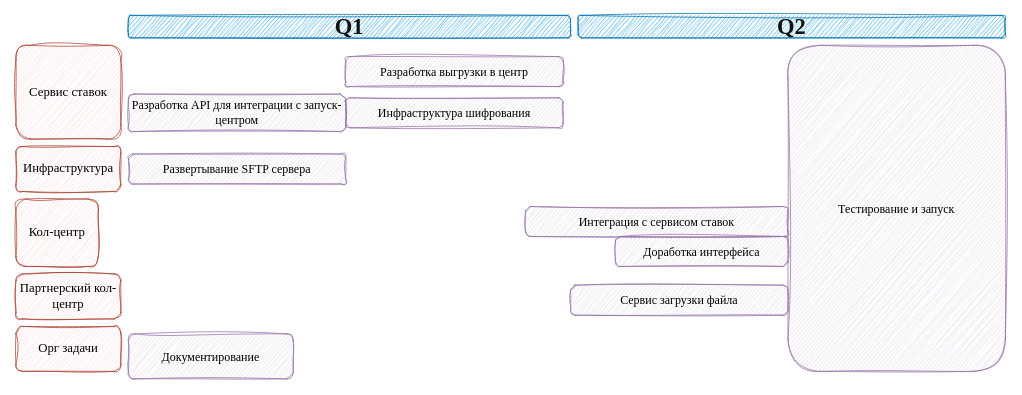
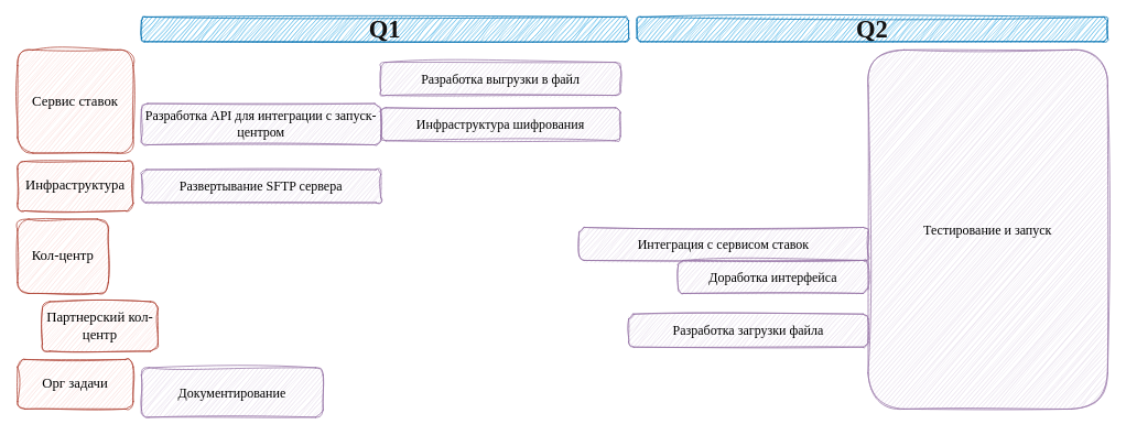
  <mxCell id="0" />
  <mxCell id="1" parent="0" />
  <mxCell id="2" value="&lt;font style=&quot;font-size: 17px;&quot;&gt;Сервис ставок&lt;/font&gt;" style="rounded=1;whiteSpace=wrap;html=1;sketch=1;hachureGap=4;jiggle=2;curveFitting=1;fontFamily=Architects Daughter;fontSource=https%3A%2F%2Ffonts.googleapis.com%2Fcss%3Ffamily%3DArchitects%2BDaughter;fillColor=#fad9d5;strokeColor=#ae4132;" vertex="1" parent="1"><mxGeometry x="20" y="60" width="140" height="125" as="geometry" /></mxCell>
  <mxCell id="3" value="&lt;h1&gt;&lt;font style=&quot;font-size: 30px;&quot;&gt;Q1&lt;/font&gt;&lt;/h1&gt;" style="rounded=1;whiteSpace=wrap;html=1;sketch=1;hachureGap=4;jiggle=2;curveFitting=1;fontFamily=Architects Daughter;fontSource=https%3A%2F%2Ffonts.googleapis.com%2Fcss%3Ffamily%3DArchitects%2BDaughter;fillColor=#1ba1e2;strokeColor=#006EAF;fontColor=#121111;" vertex="1" parent="1"><mxGeometry x="170" y="20" width="590" height="30" as="geometry" /></mxCell>
  <mxCell id="4" value="&lt;h1&gt;&lt;font style=&quot;font-size: 30px;&quot;&gt;Q2&lt;/font&gt;&lt;/h1&gt;" style="rounded=1;whiteSpace=wrap;html=1;sketch=1;hachureGap=4;jiggle=2;curveFitting=1;fontFamily=Architects Daughter;fontSource=https%3A%2F%2Ffonts.googleapis.com%2Fcss%3Ffamily%3DArchitects%2BDaughter;fillColor=#1ba1e2;fontColor=#121111;strokeColor=#006EAF;align=center;verticalAlign=middle;fontSize=12;" vertex="1" parent="1"><mxGeometry x="770" y="20" width="570" height="30" as="geometry" /></mxCell>
  <mxCell id="5" value="&lt;font style=&quot;font-size: 17px;&quot;&gt;Инфраструктура&lt;/font&gt;" style="rounded=1;whiteSpace=wrap;html=1;sketch=1;hachureGap=4;jiggle=2;curveFitting=1;fontFamily=Architects Daughter;fontSource=https%3A%2F%2Ffonts.googleapis.com%2Fcss%3Ffamily%3DArchitects%2BDaughter;fillColor=#fad9d5;strokeColor=#ae4132;" vertex="1" parent="1"><mxGeometry x="20" y="195" width="140" height="60" as="geometry" /></mxCell>
  <mxCell id="6" value="&lt;font style=&quot;font-size: 17px;&quot;&gt;Кол-центр&lt;/font&gt;" style="rounded=1;whiteSpace=wrap;html=1;sketch=1;hachureGap=4;jiggle=2;curveFitting=1;fontFamily=Architects Daughter;fontSource=https%3A%2F%2Ffonts.googleapis.com%2Fcss%3Ffamily%3DArchitects%2BDaughter;fillColor=#fad9d5;strokeColor=#ae4132;" vertex="1" parent="1"><mxGeometry x="20" y="265" width="110" height="90" as="geometry" /></mxCell>
- <mxCell id="7" value="&lt;font style=&quot;font-size: 17px;&quot;&gt;Партнерский кол-центр&lt;/font&gt;" style="rounded=1;whiteSpace=wrap;html=1;sketch=1;hachureGap=4;jiggle=2;curveFitting=1;fontFamily=Architects Daughter;fontSource=https%3A%2F%2Ffonts.googleapis.com%2Fcss%3Ffamily%3DArchitects%2BDaughter;fillColor=#fad9d5;strokeColor=#ae4132;" vertex="1" parent="1"><mxGeometry x="20" y="365" width="140" height="60" as="geometry" /></mxCell>
+ <mxCell id="7" value="&lt;font style=&quot;font-size: 17px;&quot;&gt;Партнерский кол-центр&lt;/font&gt;" style="rounded=1;whiteSpace=wrap;html=1;sketch=1;hachureGap=4;jiggle=2;curveFitting=1;fontFamily=Architects Daughter;fontSource=https%3A%2F%2Ffonts.googleapis.com%2Fcss%3Ffamily%3DArchitects%2BDaughter;fillColor=#fad9d5;strokeColor=#ae4132;" vertex="1" parent="1"><mxGeometry x="50" y="365" width="140" height="60" as="geometry" /></mxCell>
  <mxCell id="8" value="&lt;font style=&quot;font-size: 17px;&quot;&gt;Орг задачи&lt;/font&gt;" style="rounded=1;whiteSpace=wrap;html=1;sketch=1;hachureGap=4;jiggle=2;curveFitting=1;fontFamily=Architects Daughter;fontSource=https%3A%2F%2Ffonts.googleapis.com%2Fcss%3Ffamily%3DArchitects%2BDaughter;fillColor=#fad9d5;strokeColor=#ae4132;" vertex="1" parent="1"><mxGeometry x="20" y="435" width="140" height="60" as="geometry" /></mxCell>
- <mxCell id="9" value="&lt;font style=&quot;font-size: 16px;&quot;&gt;Разработка выгрузки в центр&lt;/font&gt;" style="rounded=1;whiteSpace=wrap;html=1;sketch=1;hachureGap=4;jiggle=2;curveFitting=1;fontFamily=Architects Daughter;fontSource=https%3A%2F%2Ffonts.googleapis.com%2Fcss%3Ffamily%3DArchitects%2BDaughter;fillColor=#e1d5e7;strokeColor=#9673a6;" vertex="1" parent="1"><mxGeometry x="460" y="75" width="290" height="40" as="geometry" /></mxCell>
+ <mxCell id="9" value="&lt;font style=&quot;font-size: 16px;&quot;&gt;Разработка выгрузки в файл&lt;/font&gt;" style="rounded=1;whiteSpace=wrap;html=1;sketch=1;hachureGap=4;jiggle=2;curveFitting=1;fontFamily=Architects Daughter;fontSource=https%3A%2F%2Ffonts.googleapis.com%2Fcss%3Ffamily%3DArchitects%2BDaughter;fillColor=#e1d5e7;strokeColor=#9673a6;" vertex="1" parent="1"><mxGeometry x="460" y="75" width="290" height="40" as="geometry" /></mxCell>
  <mxCell id="10" value="&lt;font style=&quot;font-size: 16px;&quot;&gt;Инфраструктура шифрования&lt;/font&gt;" style="rounded=1;whiteSpace=wrap;html=1;sketch=1;hachureGap=4;jiggle=2;curveFitting=1;fontFamily=Architects Daughter;fontSource=https%3A%2F%2Ffonts.googleapis.com%2Fcss%3Ffamily%3DArchitects%2BDaughter;fillColor=#e1d5e7;strokeColor=#9673a6;" vertex="1" parent="1"><mxGeometry x="460" y="130" width="290" height="40" as="geometry" /></mxCell>
  <mxCell id="11" value="&lt;font style=&quot;font-size: 16px;&quot;&gt;Развертывание SFTP сервера&lt;/font&gt;" style="rounded=1;whiteSpace=wrap;html=1;sketch=1;hachureGap=4;jiggle=2;curveFitting=1;fontFamily=Architects Daughter;fontSource=https%3A%2F%2Ffonts.googleapis.com%2Fcss%3Ffamily%3DArchitects%2BDaughter;fillColor=#e1d5e7;strokeColor=#9673a6;" vertex="1" parent="1"><mxGeometry x="170" y="205" width="290" height="40" as="geometry" /></mxCell>
  <mxCell id="12" value="&lt;font style=&quot;font-size: 16px;&quot;&gt;Интеграция с сервисом ставок&lt;/font&gt;" style="rounded=1;whiteSpace=wrap;html=1;sketch=1;hachureGap=4;jiggle=2;curveFitting=1;fontFamily=Architects Daughter;fontSource=https%3A%2F%2Ffonts.googleapis.com%2Fcss%3Ffamily%3DArchitects%2BDaughter;fillColor=#e1d5e7;strokeColor=#9673a6;" vertex="1" parent="1"><mxGeometry x="700" y="275" width="350" height="40" as="geometry" /></mxCell>
  <mxCell id="13" value="&lt;font style=&quot;font-size: 16px;&quot;&gt;Доработка интерфейса&lt;/font&gt;" style="rounded=1;whiteSpace=wrap;html=1;sketch=1;hachureGap=4;jiggle=2;curveFitting=1;fontFamily=Architects Daughter;fontSource=https%3A%2F%2Ffonts.googleapis.com%2Fcss%3Ffamily%3DArchitects%2BDaughter;fillColor=#e1d5e7;strokeColor=#9673a6;" vertex="1" parent="1"><mxGeometry x="820" y="315" width="230" height="40" as="geometry" /></mxCell>
- <mxCell id="14" value="&lt;span style=&quot;font-size: 16px;&quot;&gt;Сервис загрузки файла&lt;/span&gt;" style="rounded=1;whiteSpace=wrap;html=1;sketch=1;hachureGap=4;jiggle=2;curveFitting=1;fontFamily=Architects Daughter;fontSource=https%3A%2F%2Ffonts.googleapis.com%2Fcss%3Ffamily%3DArchitects%2BDaughter;fillColor=#e1d5e7;strokeColor=#9673a6;" vertex="1" parent="1"><mxGeometry x="760" y="380" width="290" height="40" as="geometry" /></mxCell>
+ <mxCell id="14" value="&lt;span style=&quot;font-size: 16px;&quot;&gt;Разработка загрузки файла&lt;/span&gt;" style="rounded=1;whiteSpace=wrap;html=1;sketch=1;hachureGap=4;jiggle=2;curveFitting=1;fontFamily=Architects Daughter;fontSource=https%3A%2F%2Ffonts.googleapis.com%2Fcss%3Ffamily%3DArchitects%2BDaughter;fillColor=#e1d5e7;strokeColor=#9673a6;" vertex="1" parent="1"><mxGeometry x="760" y="380" width="290" height="40" as="geometry" /></mxCell>
  <mxCell id="15" value="&lt;span style=&quot;font-size: 16px;&quot;&gt;Документирование&lt;/span&gt;" style="rounded=1;whiteSpace=wrap;html=1;sketch=1;hachureGap=4;jiggle=2;curveFitting=1;fontFamily=Architects Daughter;fontSource=https%3A%2F%2Ffonts.googleapis.com%2Fcss%3Ffamily%3DArchitects%2BDaughter;fillColor=#e1d5e7;strokeColor=#9673a6;" vertex="1" parent="1"><mxGeometry x="170" y="445" width="220" height="60" as="geometry" /></mxCell>
  <mxCell id="16" value="&lt;font style=&quot;font-size: 16px;&quot;&gt;Тестирование и запуск&lt;/font&gt;" style="rounded=1;whiteSpace=wrap;html=1;sketch=1;hachureGap=4;jiggle=2;curveFitting=1;fontFamily=Architects Daughter;fontSource=https%3A%2F%2Ffonts.googleapis.com%2Fcss%3Ffamily%3DArchitects%2BDaughter;fillColor=#e1d5e7;strokeColor=#9673a6;" vertex="1" parent="1"><mxGeometry x="1050" y="60" width="290" height="435" as="geometry" /></mxCell>
  <mxCell id="17" value="&lt;font style=&quot;font-size: 16px;&quot;&gt;Разработка API для интеграции с запуск-центром&lt;/font&gt;" style="rounded=1;whiteSpace=wrap;html=1;sketch=1;hachureGap=4;jiggle=2;curveFitting=1;fontFamily=Architects Daughter;fontSource=https%3A%2F%2Ffonts.googleapis.com%2Fcss%3Ffamily%3DArchitects%2BDaughter;fillColor=#e1d5e7;strokeColor=#9673a6;" vertex="1" parent="1"><mxGeometry x="170" y="125" width="290" height="50" as="geometry" /></mxCell>
